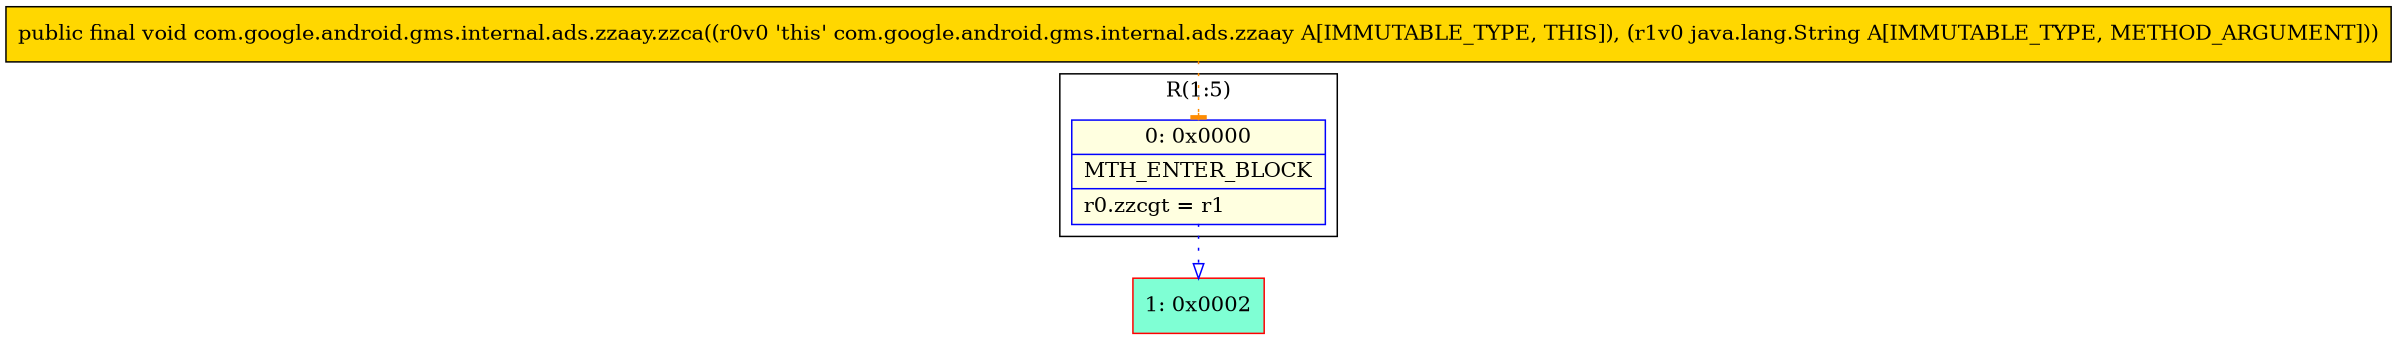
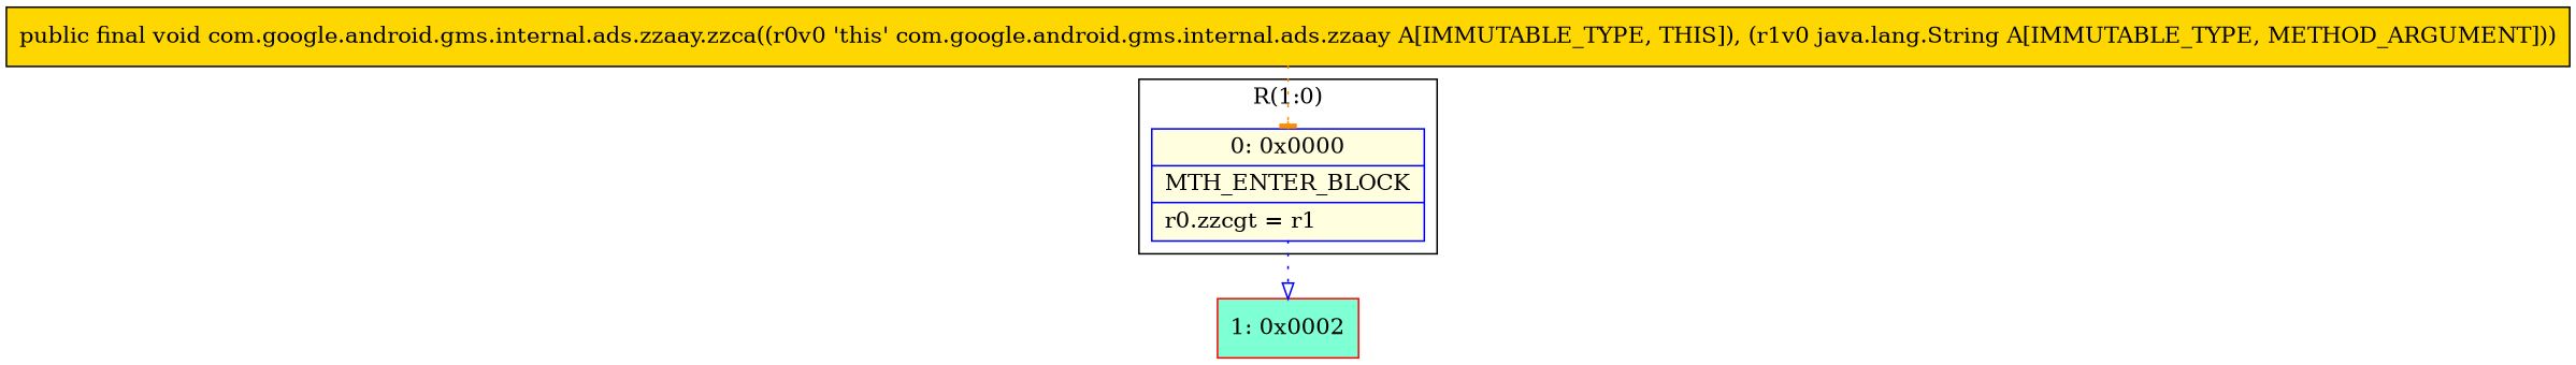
  digraph {
    node [shape=record style=filled]
    edge [style=dotted]
    n1 [color=blue label="{0\:\ 0x0000|MTH_ENTER_BLOCK\l|r0.zzcgt = r1\l}" fillcolor=lightyellow]
    n2 [color=red label="{1\:\ 0x0002}" fillcolor=aquamarine]
    n3 [label="{public final void com.google.android.gms.internal.ads.zzaay.zzca((r0v0 'this' com.google.android.gms.internal.ads.zzaay A[IMMUTABLE_TYPE, THIS]), (r1v0 java.lang.String A[IMMUTABLE_TYPE, METHOD_ARGUMENT])) }" fillcolor=gold]
    subgraph cluster_1 {
-     label="R(1:5)"
+     label="R(1:0)"
      n1
    }
    n1 -> n2 [color=blue arrowhead=onormal]
    n3 -> n1 [color=darkorange arrowhead=tee]
  }
